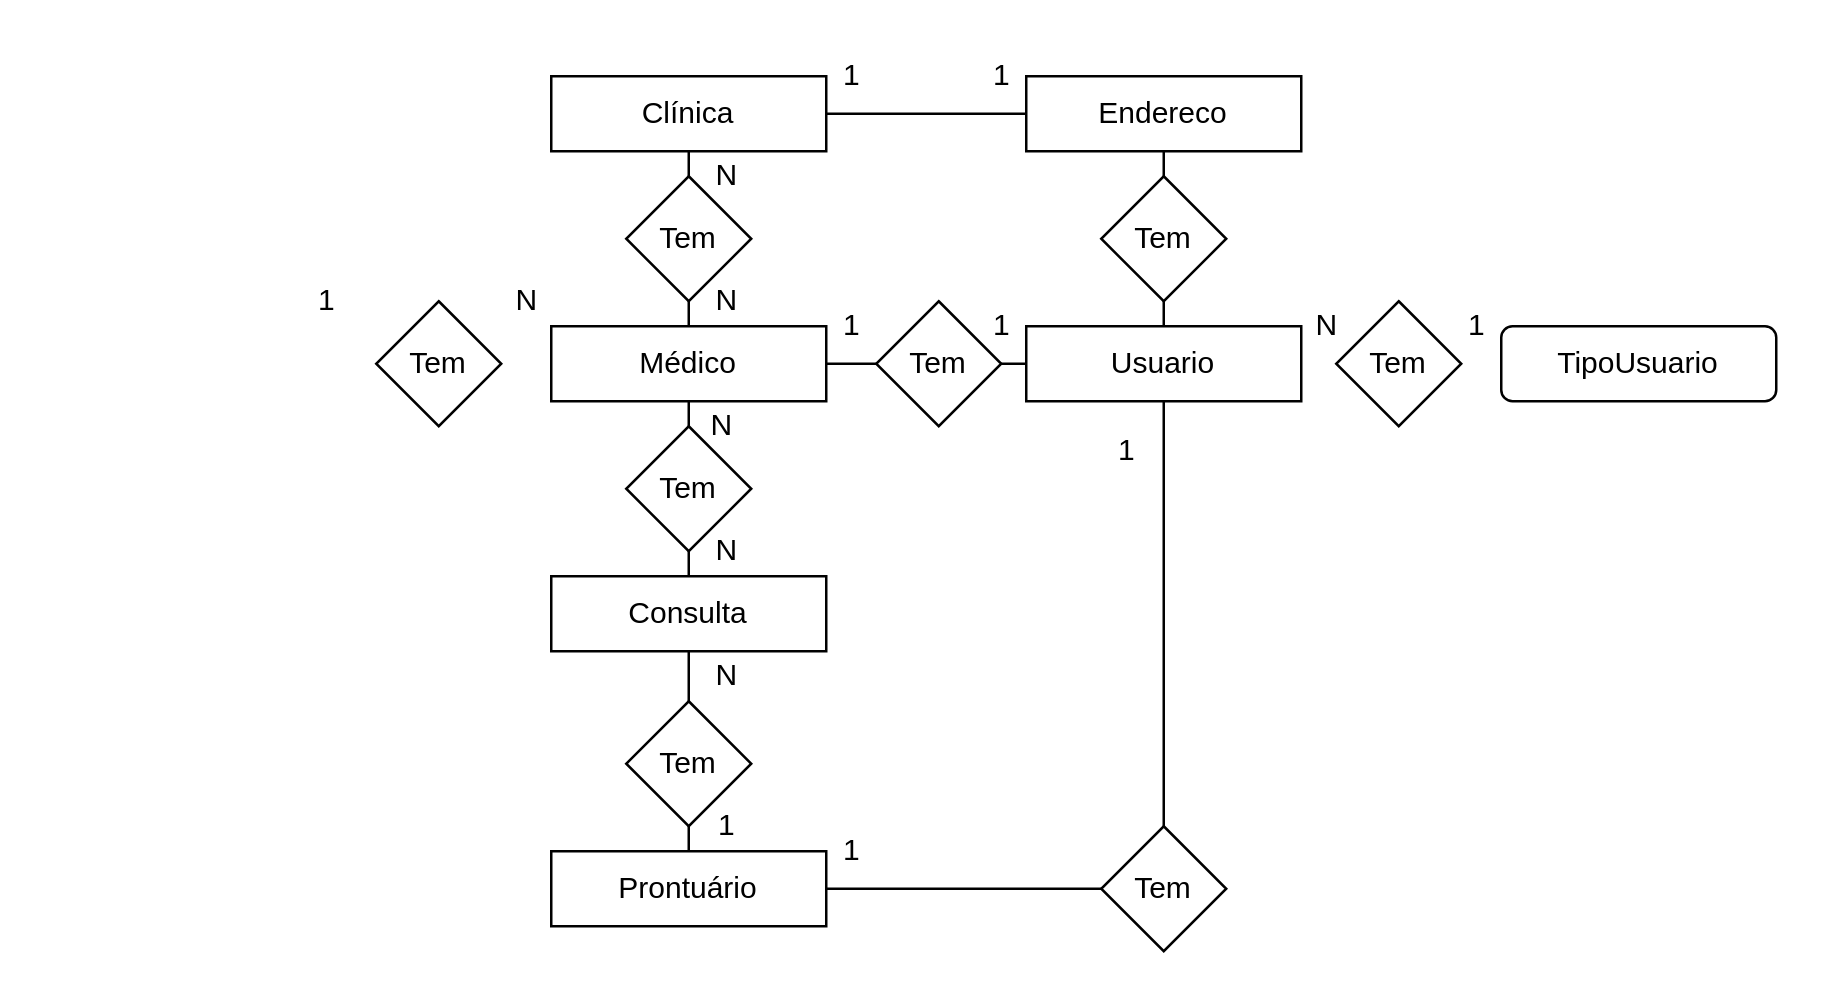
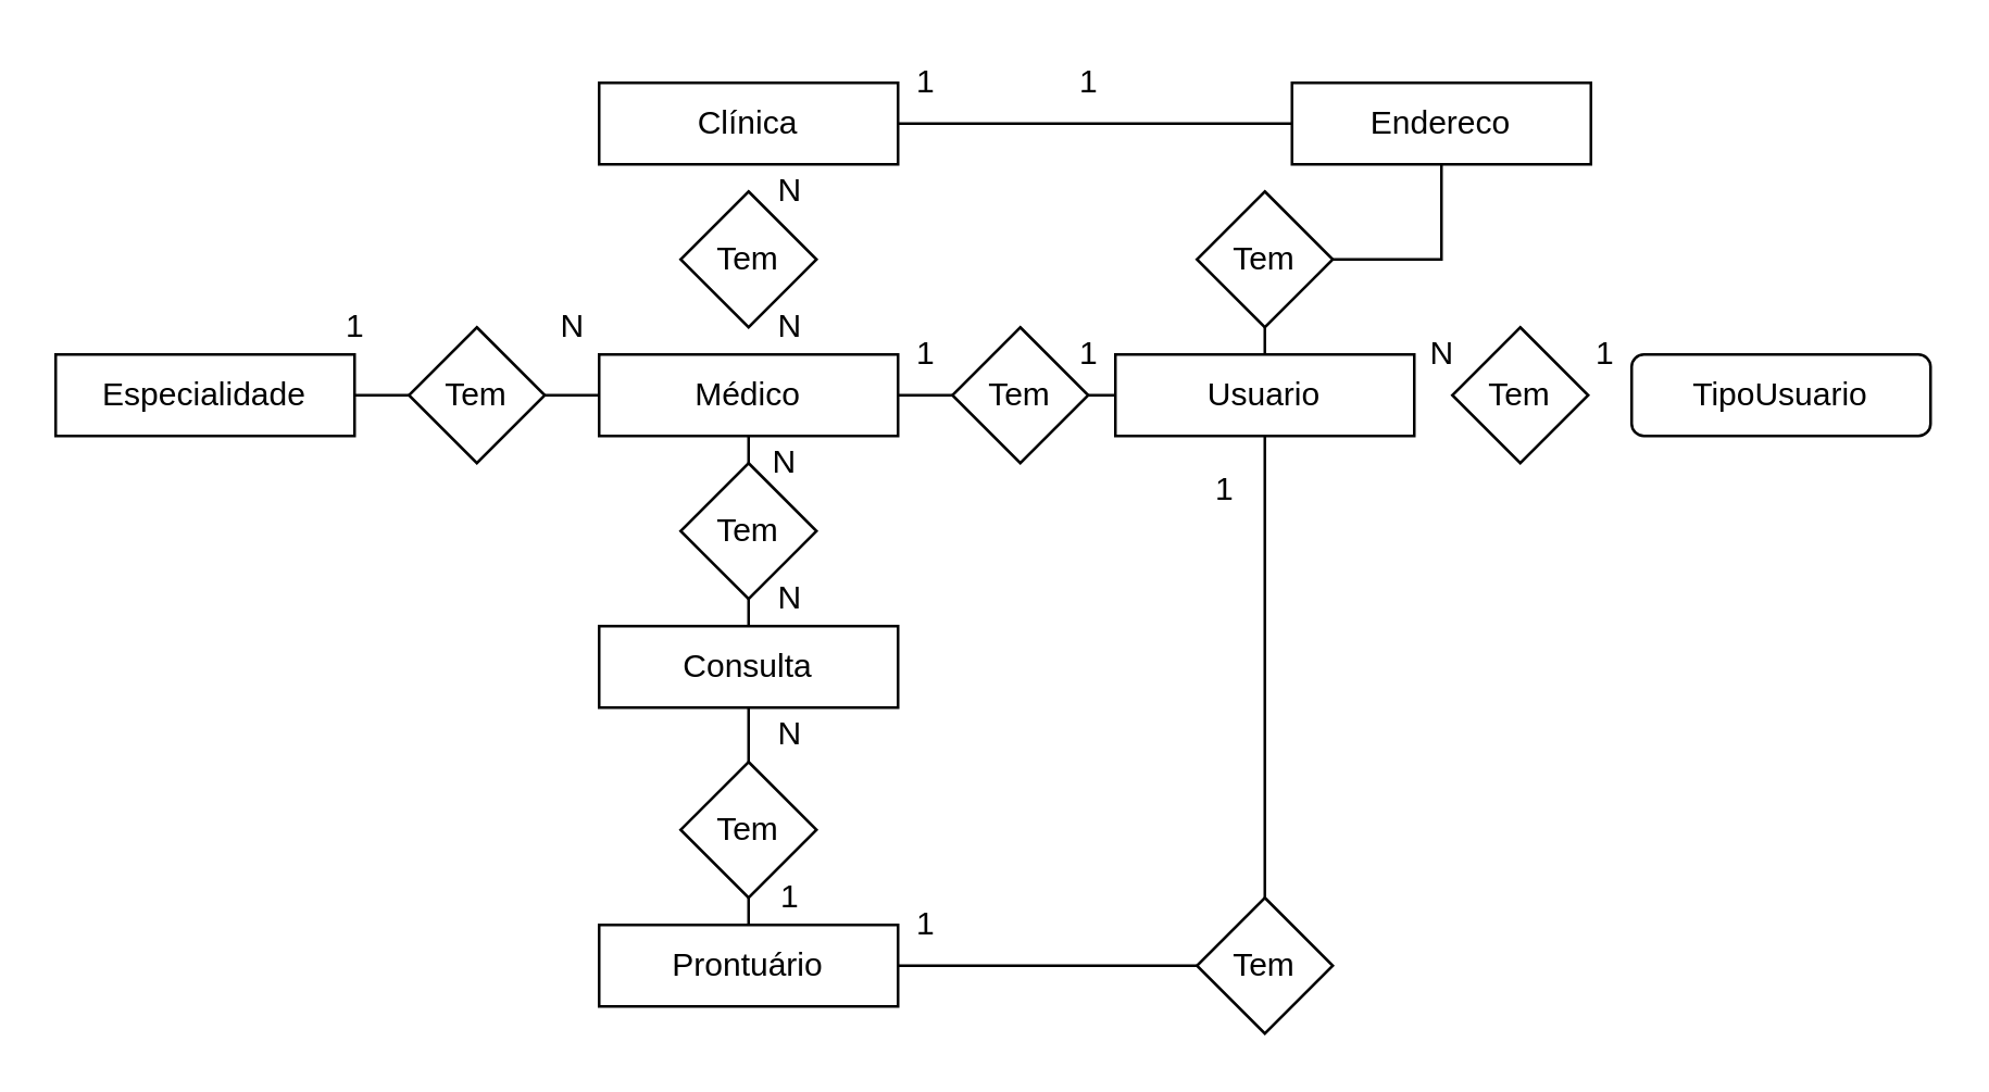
  <mxCell id="0" />
  <mxCell id="1" parent="0" />
  <mxCell id="2" style="edgeStyle=orthogonalEdgeStyle;rounded=0;orthogonalLoop=1;jettySize=auto;html=1;endArrow=none;endFill=0;" parent="1" source="3" target="41" edge="1"><mxGeometry relative="1" as="geometry" /></mxCell>
  <mxCell id="3" value="Clínica" style="rounded=0;whiteSpace=wrap;html=1;" parent="1" vertex="1"><mxGeometry x="220" y="30" width="110" height="30" as="geometry" /></mxCell>
  <mxCell id="4" value="" style="edgeStyle=orthogonalEdgeStyle;rounded=0;orthogonalLoop=1;jettySize=auto;html=1;endArrow=none;endFill=0;" parent="1" source="7" target="8" edge="1"><mxGeometry relative="1" as="geometry" /></mxCell>
  <mxCell id="5" value="" style="edgeStyle=orthogonalEdgeStyle;rounded=0;orthogonalLoop=1;jettySize=auto;html=1;endArrow=none;endFill=0;" parent="1" source="7" target="13" edge="1"><mxGeometry relative="1" as="geometry" /></mxCell>
- <mxCell id="6" style="edgeStyle=orthogonalEdgeStyle;rounded=0;orthogonalLoop=1;jettySize=auto;html=1;entryX=0.5;entryY=1;entryDx=0;entryDy=0;endArrow=none;endFill=0;" parent="1" source="7" target="3" edge="1"><mxGeometry relative="1" as="geometry" /></mxCell>
  <mxCell id="7" value="Médico" style="rounded=0;whiteSpace=wrap;html=1;" parent="1" vertex="1"><mxGeometry x="220" y="130" width="110" height="30" as="geometry" /></mxCell>
  <mxCell id="8" value="Usuario" style="rounded=0;whiteSpace=wrap;html=1;" parent="1" vertex="1"><mxGeometry x="410" y="130" width="110" height="30" as="geometry" /></mxCell>
+ <mxCell id="9" style="edgeStyle=orthogonalEdgeStyle;rounded=0;orthogonalLoop=1;jettySize=auto;html=1;entryX=0;entryY=0.5;entryDx=0;entryDy=0;endArrow=none;endFill=0;" parent="1" source="10" target="7" edge="1"><mxGeometry relative="1" as="geometry" /></mxCell>
+ <mxCell id="10" value="Especialidade" style="rounded=0;whiteSpace=wrap;html=1;" parent="1" vertex="1"><mxGeometry x="20" y="130" width="110" height="30" as="geometry" /></mxCell>
  <mxCell id="11" value="TipoUsuario" style="whiteSpace=wrap;html=1;rounded=1;" parent="1" vertex="1"><mxGeometry x="600" y="130" width="110" height="30" as="geometry" /></mxCell>
  <mxCell id="12" style="edgeStyle=orthogonalEdgeStyle;rounded=0;orthogonalLoop=1;jettySize=auto;html=1;endArrow=none;endFill=0;" parent="1" source="20" target="16" edge="1"><mxGeometry relative="1" as="geometry" /></mxCell>
  <mxCell id="13" value="Consulta" style="rounded=0;whiteSpace=wrap;html=1;" parent="1" vertex="1"><mxGeometry x="220" y="230" width="110" height="30" as="geometry" /></mxCell>
  <mxCell id="14" style="edgeStyle=orthogonalEdgeStyle;rounded=0;orthogonalLoop=1;jettySize=auto;html=1;entryX=0.5;entryY=1;entryDx=0;entryDy=0;endArrow=none;endFill=0;" parent="1" source="22" target="8" edge="1"><mxGeometry relative="1" as="geometry" /></mxCell>
  <mxCell id="15" style="edgeStyle=orthogonalEdgeStyle;rounded=0;orthogonalLoop=1;jettySize=auto;html=1;entryX=0;entryY=0.5;entryDx=0;entryDy=0;endArrow=none;endFill=0;" parent="1" source="16" target="22" edge="1"><mxGeometry relative="1" as="geometry" /></mxCell>
  <mxCell id="16" value="Prontuário" style="rounded=0;whiteSpace=wrap;html=1;" parent="1" vertex="1"><mxGeometry x="220" y="340" width="110" height="30" as="geometry" /></mxCell>
  <mxCell id="17" value="Tem" style="rhombus;whiteSpace=wrap;html=1;" parent="1" vertex="1"><mxGeometry x="250" y="70" width="50" height="50" as="geometry" /></mxCell>
  <mxCell id="18" value="Tem" style="rhombus;whiteSpace=wrap;html=1;" parent="1" vertex="1"><mxGeometry x="150" y="120" width="50" height="50" as="geometry" /></mxCell>
  <mxCell id="19" value="Tem" style="rhombus;whiteSpace=wrap;html=1;" parent="1" vertex="1"><mxGeometry x="534" y="120" width="50" height="50" as="geometry" /></mxCell>
  <mxCell id="20" value="Tem" style="rhombus;whiteSpace=wrap;html=1;" parent="1" vertex="1"><mxGeometry x="250" y="280" width="50" height="50" as="geometry" /></mxCell>
  <mxCell id="21" style="edgeStyle=orthogonalEdgeStyle;rounded=0;orthogonalLoop=1;jettySize=auto;html=1;endArrow=none;endFill=0;" parent="1" source="13" target="20" edge="1"><mxGeometry relative="1" as="geometry"><mxPoint x="275" y="260" as="sourcePoint" /><mxPoint x="275" y="340" as="targetPoint" /></mxGeometry></mxCell>
  <mxCell id="22" value="Tem" style="rhombus;whiteSpace=wrap;html=1;" parent="1" vertex="1"><mxGeometry x="440" y="330" width="50" height="50" as="geometry" /></mxCell>
  <mxCell id="23" value="N" style="text;html=1;align=center;verticalAlign=middle;resizable=0;points=[];autosize=1;" parent="1" vertex="1"><mxGeometry x="280" y="60" width="20" height="20" as="geometry" /></mxCell>
  <mxCell id="24" value="N" style="text;html=1;align=center;verticalAlign=middle;resizable=0;points=[];autosize=1;" parent="1" vertex="1"><mxGeometry x="280" y="210" width="20" height="20" as="geometry" /></mxCell>
  <mxCell id="25" value="&lt;span style=&quot;color: rgba(0 , 0 , 0 , 0) ; font-family: monospace ; font-size: 0px&quot;&gt;%3CmxGraphModel%3E%3Croot%3E%3CmxCell%20id%3D%220%22%2F%3E%3CmxCell%20id%3D%221%22%20parent%3D%220%22%2F%3E%3CmxCell%20id%3D%222%22%20value%3D%221%22%20style%3D%22text%3Bhtml%3D1%3Balign%3Dcenter%3BverticalAlign%3Dmiddle%3Bresizable%3D0%3Bpoints%3D%5B%5D%3Bautosize%3D1%3B%22%20vertex%3D%221%22%20parent%3D%221%22%3E%3CmxGeometry%20x%3D%22330%22%20y%3D%2240%22%20width%3D%2220%22%20height%3D%2220%22%20as%3D%22geometry%22%2F%3E%3C%2FmxCell%3E%3C%2Froot%3E%3C%2FmxGraphModel%3E&lt;/span&gt;&lt;span style=&quot;color: rgba(0 , 0 , 0 , 0) ; font-family: monospace ; font-size: 0px&quot;&gt;%3CmxGraphModel%3E%3Croot%3E%3CmxCell%20id%3D%220%22%2F%3E%3CmxCell%20id%3D%221%22%20parent%3D%220%22%2F%3E%3CmxCell%20id%3D%222%22%20value%3D%221%22%20style%3D%22text%3Bhtml%3D1%3Balign%3Dcenter%3BverticalAlign%3Dmiddle%3Bresizable%3D0%3Bpoints%3D%5B%5D%3Bautosize%3D1%3B%22%20vertex%3D%221%22%20parent%3D%221%22%3E%3CmxGeometry%20x%3D%22330%22%20y%3D%2240%22%20width%3D%2220%22%20height%3D%2220%22%20as%3D%22geometry%22%2F%3E%3C%2FmxCell%3E%3C%2Froot%3E%3C%2FmxGraphModel%3E&lt;/span&gt;&lt;span style=&quot;color: rgba(0 , 0 , 0 , 0) ; font-family: monospace ; font-size: 0px&quot;&gt;%3CmxGraphModel%3E%3Croot%3E%3CmxCell%20id%3D%220%22%2F%3E%3CmxCell%20id%3D%221%22%20parent%3D%220%22%2F%3E%3CmxCell%20id%3D%222%22%20value%3D%221%22%20style%3D%22text%3Bhtml%3D1%3Balign%3Dcenter%3BverticalAlign%3Dmiddle%3Bresizable%3D0%3Bpoints%3D%5B%5D%3Bautosize%3D1%3B%22%20vertex%3D%221%22%20parent%3D%221%22%3E%3CmxGeometry%20x%3D%22330%22%20y%3D%2240%22%20width%3D%2220%22%20height%3D%2220%22%20as%3D%22geometry%22%2F%3E%3C%2FmxCell%3E%3C%2Froot%3E%3C%2FmxGraphModel%3E&lt;/span&gt;&lt;span style=&quot;color: rgba(0 , 0 , 0 , 0) ; font-family: monospace ; font-size: 0px&quot;&gt;%3CmxGraphModel%3E%3Croot%3E%3CmxCell%20id%3D%220%22%2F%3E%3CmxCell%20id%3D%221%22%20parent%3D%220%22%2F%3E%3CmxCell%20id%3D%222%22%20value%3D%221%22%20style%3D%22text%3Bhtml%3D1%3Balign%3Dcenter%3BverticalAlign%3Dmiddle%3Bresizable%3D0%3Bpoints%3D%5B%5D%3Bautosize%3D1%3B%22%20vertex%3D%221%22%20parent%3D%221%22%3E%3CmxGeometry%20x%3D%22330%22%20y%3D%2240%22%20width%3D%2220%22%20height%3D%2220%22%20as%3D%22geometry%22%2F%3E%3C%2FmxCell%3E%3C%2Froot%3E%3C%2FmxGraphModel%3E&lt;/span&gt;&lt;span style=&quot;color: rgba(0 , 0 , 0 , 0) ; font-family: monospace ; font-size: 0px&quot;&gt;%3CmxGraphModel%3E%3Croot%3E%3CmxCell%20id%3D%220%22%2F%3E%3CmxCell%20id%3D%221%22%20parent%3D%220%22%2F%3E%3CmxCell%20id%3D%222%22%20value%3D%221%22%20style%3D%22text%3Bhtml%3D1%3Balign%3Dcenter%3BverticalAlign%3Dmiddle%3Bresizable%3D0%3Bpoints%3D%5B%5D%3Bautosize%3D1%3B%22%20vertex%3D%221%22%20parent%3D%221%22%3E%3CmxGeometry%20x%3D%22330%22%20y%3D%2240%22%20width%3D%2220%22%20height%3D%2220%22%20as%3D%22geometry%22%2F%3E%3C%2FmxCell%3E%3C%2Froot%3E%3C%2FmxGraphModel%3E&lt;/span&gt;&lt;span style=&quot;color: rgba(0 , 0 , 0 , 0) ; font-family: monospace ; font-size: 0px&quot;&gt;%3CmxGraphModel%3E%3Croot%3E%3CmxCell%20id%3D%220%22%2F%3E%3CmxCell%20id%3D%221%22%20parent%3D%220%22%2F%3E%3CmxCell%20id%3D%222%22%20value%3D%221%22%20style%3D%22text%3Bhtml%3D1%3Balign%3Dcenter%3BverticalAlign%3Dmiddle%3Bresizable%3D0%3Bpoints%3D%5B%5D%3Bautosize%3D1%3B%22%20vertex%3D%221%22%20parent%3D%221%22%3E%3CmxGeometry%20x%3D%22330%22%20y%3D%2240%22%20width%3D%2220%22%20height%3D%2220%22%20as%3D%22geometry%22%2F%3E%3C%2FmxCell%3E%3C%2Froot%3E%3C%2FmxGraphModel%3E&lt;/span&gt;" style="text;html=1;align=center;verticalAlign=middle;resizable=0;points=[];autosize=1;" parent="1" vertex="1"><mxGeometry x="424" y="85" width="20" height="20" as="geometry" /></mxCell>
  <mxCell id="26" value="1" style="text;html=1;align=center;verticalAlign=middle;resizable=0;points=[];autosize=1;" parent="1" vertex="1"><mxGeometry x="280" y="320" width="20" height="20" as="geometry" /></mxCell>
  <mxCell id="27" value="1" style="text;html=1;align=center;verticalAlign=middle;resizable=0;points=[];autosize=1;" parent="1" vertex="1"><mxGeometry x="120" y="110" width="20" height="20" as="geometry" /></mxCell>
  <mxCell id="28" value="N" style="text;html=1;align=center;verticalAlign=middle;resizable=0;points=[];autosize=1;" parent="1" vertex="1"><mxGeometry x="200" y="110" width="20" height="20" as="geometry" /></mxCell>
  <mxCell id="29" value="N" style="text;html=1;align=center;verticalAlign=middle;resizable=0;points=[];autosize=1;" parent="1" vertex="1"><mxGeometry x="278" y="160" width="20" height="20" as="geometry" /></mxCell>
  <mxCell id="30" value="Tem" style="rhombus;whiteSpace=wrap;html=1;" parent="1" vertex="1"><mxGeometry x="250" y="170" width="50" height="50" as="geometry" /></mxCell>
  <mxCell id="31" value="Tem" style="rhombus;whiteSpace=wrap;html=1;" parent="1" vertex="1"><mxGeometry x="350" y="120" width="50" height="50" as="geometry" /></mxCell>
  <mxCell id="32" value="1" style="text;html=1;align=center;verticalAlign=middle;resizable=0;points=[];autosize=1;" parent="1" vertex="1"><mxGeometry x="580" y="120" width="20" height="20" as="geometry" /></mxCell>
  <mxCell id="33" value="N" style="text;html=1;align=center;verticalAlign=middle;resizable=0;points=[];autosize=1;" parent="1" vertex="1"><mxGeometry x="520" y="120" width="20" height="20" as="geometry" /></mxCell>
  <mxCell id="34" value="1" style="text;html=1;align=center;verticalAlign=middle;resizable=0;points=[];autosize=1;" parent="1" vertex="1"><mxGeometry x="330" y="120" width="20" height="20" as="geometry" /></mxCell>
  <mxCell id="35" value="1" style="text;html=1;align=center;verticalAlign=middle;resizable=0;points=[];autosize=1;" parent="1" vertex="1"><mxGeometry x="390" y="120" width="20" height="20" as="geometry" /></mxCell>
  <mxCell id="36" value="N" style="text;html=1;align=center;verticalAlign=middle;resizable=0;points=[];autosize=1;" parent="1" vertex="1"><mxGeometry x="280" y="260" width="20" height="20" as="geometry" /></mxCell>
  <mxCell id="37" value="N" style="text;html=1;align=center;verticalAlign=middle;resizable=0;points=[];autosize=1;" parent="1" vertex="1"><mxGeometry x="280" y="110" width="20" height="20" as="geometry" /></mxCell>
  <mxCell id="38" value="1" style="text;html=1;align=center;verticalAlign=middle;resizable=0;points=[];autosize=1;" parent="1" vertex="1"><mxGeometry x="330" y="330" width="20" height="20" as="geometry" /></mxCell>
  <mxCell id="39" value="1" style="text;html=1;align=center;verticalAlign=middle;resizable=0;points=[];autosize=1;" parent="1" vertex="1"><mxGeometry x="440" y="170" width="20" height="20" as="geometry" /></mxCell>
  <mxCell id="40" value="" style="edgeStyle=orthogonalEdgeStyle;rounded=0;orthogonalLoop=1;jettySize=auto;html=1;endArrow=none;endFill=0;" parent="1" source="41" target="8" edge="1"><mxGeometry relative="1" as="geometry" /></mxCell>
- <mxCell id="41" value="Endereco" style="rounded=0;whiteSpace=wrap;html=1;" parent="1" vertex="1"><mxGeometry x="410" y="30" width="110" height="30" as="geometry" /></mxCell>
+ <mxCell id="41" value="Endereco" style="rounded=0;whiteSpace=wrap;html=1;" parent="1" vertex="1"><mxGeometry x="475" y="30" width="110" height="30" as="geometry" /></mxCell>
  <mxCell id="42" value="Tem" style="rhombus;whiteSpace=wrap;html=1;" parent="1" vertex="1"><mxGeometry x="440" y="70" width="50" height="50" as="geometry" /></mxCell>
  <mxCell id="43" value="1" style="text;html=1;align=center;verticalAlign=middle;resizable=0;points=[];autosize=1;" parent="1" vertex="1"><mxGeometry x="330" width="20" height="20" as="geometry" y="20" /></mxCell>
  <mxCell id="44" value="1" style="text;html=1;align=center;verticalAlign=middle;resizable=0;points=[];autosize=1;" parent="1" vertex="1"><mxGeometry x="390" width="20" height="20" as="geometry" y="20" /></mxCell>
